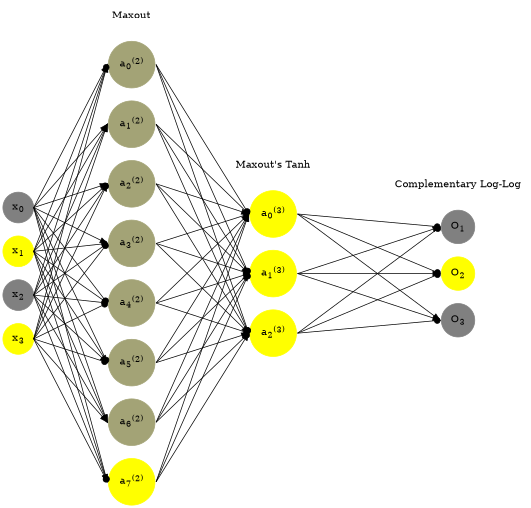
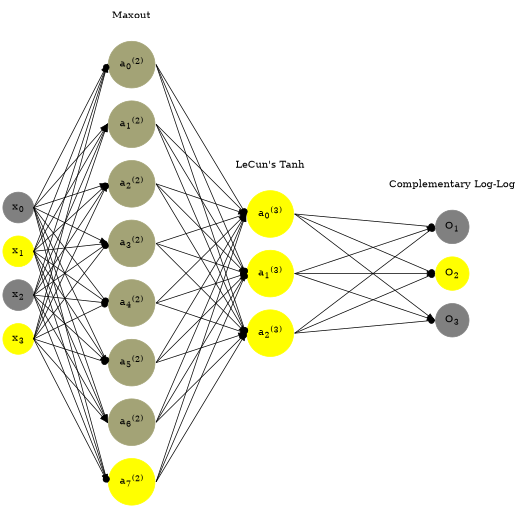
  digraph {
    rankdir=LR
    ranksep=1.4
    splines=false
    node [color="0.1667, 0.275666, 0.637833" fillcolor="0.1667, 0.275666, 0.637833" shape=circle style=filled]
    edge [headport=w style=solid tailport=e arrowhead=dot]
    n1 [color="0.1667, 0.0, 0.5" fillcolor="0.1667, 0.0, 0.5" label=<x<sub>0</sub>>]
    n2 [color="0.1667, 1.0, 1.0" fillcolor="0.1667, 1.0, 1.0" label=<x<sub>1</sub>>]
    n3 [color="0.1667, 0.0, 0.5" fillcolor="0.1667, 0.0, 0.5" label=<x<sub>2</sub>>]
    n4 [color="0.1667, 1.0, 1.0" fillcolor="0.1667, 1.0, 1.0" label=<x<sub>3</sub>>]
    n5 [label=<a<sub>0</sub><sup>(2)</sup>>]
    n6 [label=<a<sub>1</sub><sup>(2)</sup>>]
    n7 [label=<a<sub>2</sub><sup>(2)</sup>>]
    n8 [label=<a<sub>3</sub><sup>(2)</sup>>]
    n9 [label=<a<sub>4</sub><sup>(2)</sup>>]
    n10 [label=<a<sub>5</sub><sup>(2)</sup>>]
    n11 [label=<a<sub>6</sub><sup>(2)</sup>>]
    n12 [color="0.1667, 3.767646, 2.383823" fillcolor="0.1667, 3.767646, 2.383823" label=<a<sub>7</sub><sup>(2)</sup>>]
    n13 [color="0.1667, 1.049631, 1.024815" fillcolor="0.1667, 1.049631, 1.024815" label=<a<sub>0</sub><sup>(3)</sup>>]
    n14 [color="0.1667, 1.408123, 1.204062" fillcolor="0.1667, 1.408123, 1.204062" label=<a<sub>1</sub><sup>(3)</sup>>]
    n15 [color="0.1667, 1.672768, 1.336384" fillcolor="0.1667, 1.672768, 1.336384" label=<a<sub>2</sub><sup>(3)</sup>>]
    n16 [color="0.1667, 0.0, 0.5" fillcolor="0.1667, 0.0, 0.5" label=<O<sub>1</sub>>]
    n17 [color="0.1667, 1.0, 1.0" fillcolor="0.1667, 1.0, 1.0" label=<O<sub>2</sub>>]
    n18 [color="0.1667, 0.0, 0.5" fillcolor="0.1667, 0.0, 0.5" label=<O<sub>3</sub>>]
    n19 [label=Maxout shape=plaintext color=darkorange fillcolor="" style=""]
-   n20 [label="Maxout's Tanh" shape=plaintext color=darkorange fillcolor="" style=""]
+   n20 [label="LeCun's Tanh" shape=plaintext color=darkorange fillcolor="" style=""]
    n21 [label="Complementary Log-Log" shape=plaintext color=darkgreen fillcolor="" style=""]
    subgraph sub_1 {
      n1
    }
    subgraph sub_2 {
      n2
    }
    subgraph sub_3 {
      n3
    }
    subgraph sub_4 {
      n4
    }
    subgraph sub_5 {
      n5
    }
    subgraph sub_6 {
      n6
    }
    subgraph sub_7 {
      n7
    }
    subgraph sub_8 {
      n8
    }
    subgraph sub_9 {
      n9
    }
    subgraph sub_10 {
      n10
    }
    subgraph sub_11 {
      n11
    }
    subgraph sub_12 {
      n12
    }
    subgraph sub_13 {
      n13
    }
    subgraph sub_14 {
      n14
    }
    subgraph sub_15 {
      n15
    }
    subgraph sub_16 {
      n16
    }
    subgraph sub_17 {
      n17
    }
    subgraph sub_18 {
      n18
    }
    subgraph sub_19 {
      rank=same
      n1
      n2
      n3
      n4
    }
    subgraph sub_20 {
      rank=same
      n5
      n6
      n7
      n8
      n9
      n10
      n11
      n12
    }
    subgraph sub_21 {
      rank=same
      n13
      n14
      n15
    }
    subgraph sub_22 {
      rank=same
      n16
      n17
      n18
    }
    subgraph sub_23 {
      rank=same
      n5
      n19
    }
    subgraph sub_24 {
      rank=same
      n13
      n20
    }
    subgraph sub_25 {
      rank=same
      n16
      n21
    }
    n1 -> n2 [style=invis arrowhead=""]
    n1 -> n5 [arrowhead=normal]
    n1 -> n6 [arrowhead=normal]
    n1 -> n7 [arrowhead=normal]
    n1 -> n8 [arrowhead=normal]
    n1 -> n9
    n1 -> n10
    n1 -> n11 [arrowhead=normal]
    n1 -> n12
    n2 -> n3 [style=invis arrowhead=""]
    n2 -> n5
    n2 -> n6 [arrowhead=normal]
    n2 -> n7
    n2 -> n8
    n2 -> n9
    n2 -> n10 [arrowhead=normal]
    n2 -> n11 [arrowhead=normal]
    n2 -> n12 [arrowhead=normal]
    n3 -> n4 [style=invis arrowhead=""]
    n3 -> n5 [arrowhead=normal]
    n3 -> n6 [arrowhead=normal]
    n3 -> n7
    n3 -> n8
    n3 -> n9
    n3 -> n10 [arrowhead=normal]
    n3 -> n11 [arrowhead=normal]
    n3 -> n12 [arrowhead=normal]
    n4 -> n5 [arrowhead=normal]
    n4 -> n6 [arrowhead=normal]
    n4 -> n7 [arrowhead=normal]
    n4 -> n8
    n4 -> n9
    n4 -> n10
    n4 -> n11 [arrowhead=normal]
    n4 -> n12
    n5 -> n6 [style=invis arrowhead=""]
    n5 -> n13
    n5 -> n14
    n5 -> n15
    n6 -> n7 [style=invis arrowhead=""]
    n6 -> n13
    n6 -> n14
    n6 -> n15
    n7 -> n8 [style=invis arrowhead=""]
    n7 -> n13 [arrowhead=normal]
    n7 -> n14 [arrowhead=normal]
    n7 -> n15
    n8 -> n9 [style=invis arrowhead=""]
    n8 -> n13
    n8 -> n14
    n8 -> n15 [arrowhead=normal]
    n9 -> n10 [style=invis arrowhead=""]
    n9 -> n13 [arrowhead=normal]
    n9 -> n14
    n9 -> n15
    n10 -> n11 [style=invis arrowhead=""]
    n10 -> n13 [arrowhead=normal]
    n10 -> n14
    n10 -> n15 [arrowhead=normal]
    n11 -> n12 [style=invis arrowhead=""]
    n11 -> n13 [arrowhead=normal]
    n11 -> n14 [arrowhead=normal]
    n11 -> n15
    n12 -> n13 [arrowhead=normal]
    n12 -> n14
    n12 -> n15 [arrowhead=normal]
    n13 -> n14 [style=invis arrowhead=""]
    n13 -> n16
    n13 -> n17
    n13 -> n18 [arrowhead=normal]
    n14 -> n15 [style=invis arrowhead=""]
    n14 -> n16 [arrowhead=normal]
    n14 -> n17 [arrowhead=normal]
    n14 -> n18 [arrowhead=normal]
    n15 -> n16
    n15 -> n17
    n15 -> n18
    n16 -> n17 [style=invis arrowhead=""]
    n17 -> n18 [style=invis arrowhead=""]
    n19 -> n5 [style=invis arrowhead=""]
    n20 -> n13 [style=invis arrowhead=""]
    n21 -> n16 [style=invis arrowhead=""]
  }
